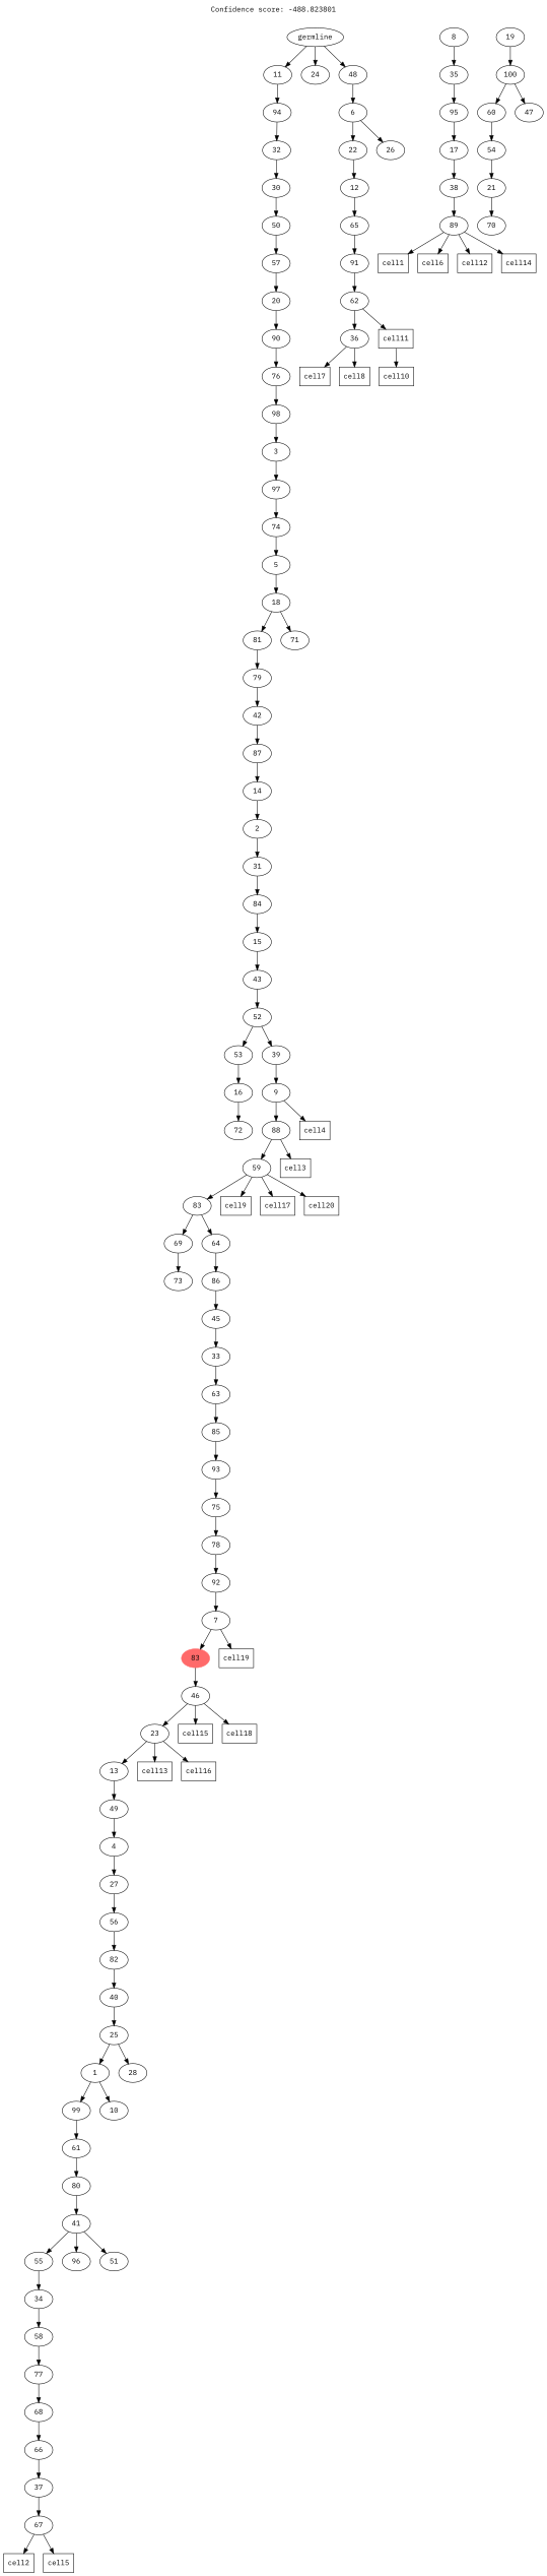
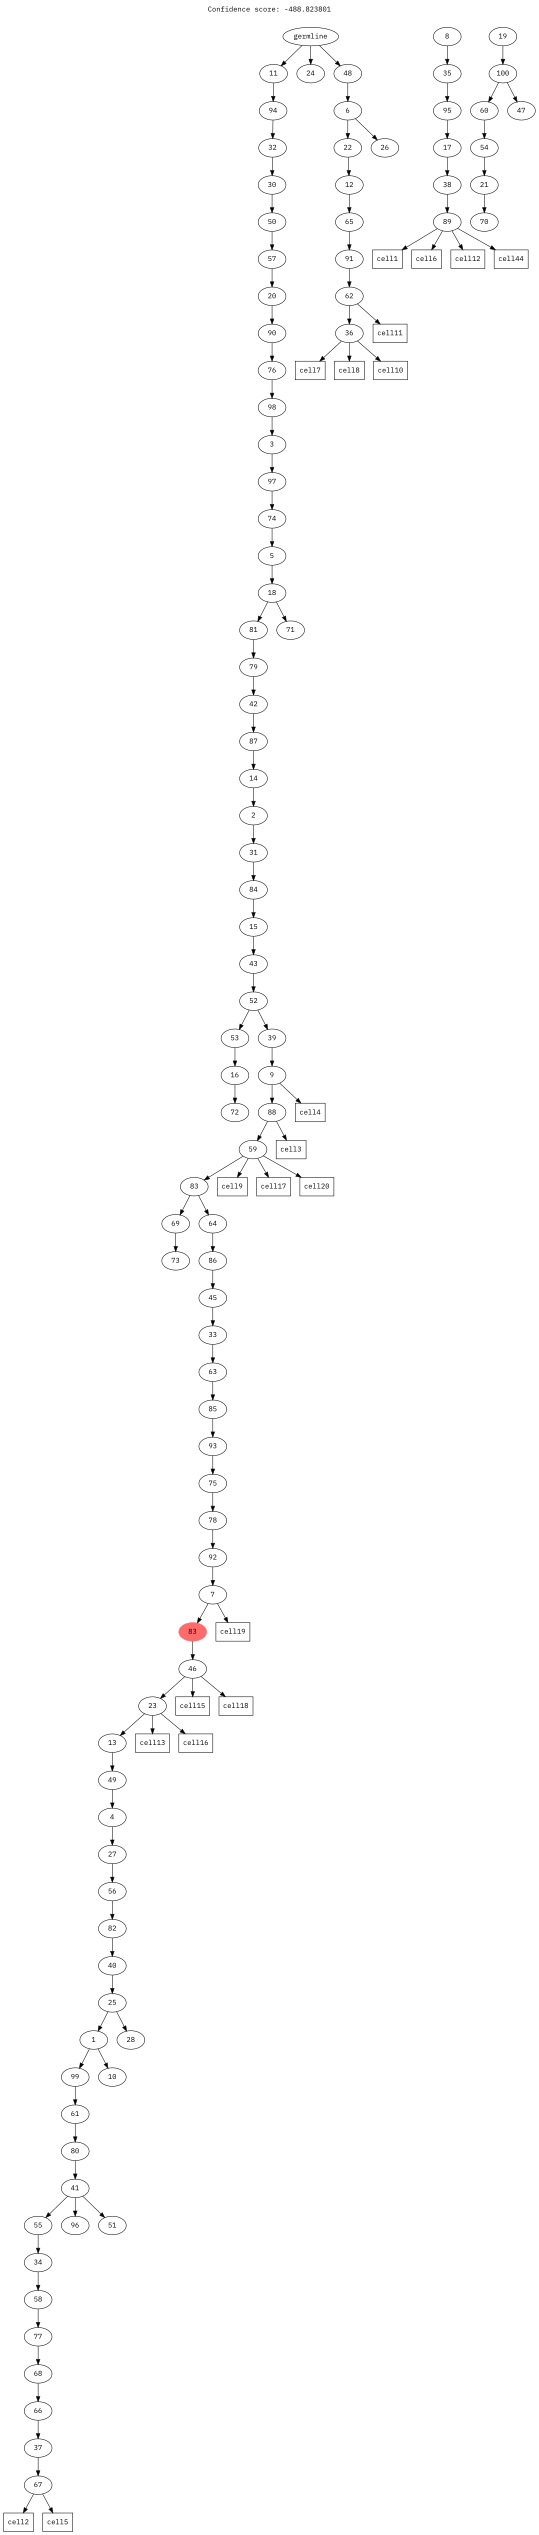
  digraph {
    fontname="IBM Plex Mono"
    label="Confidence score: -488.823801"
    labelloc=t
    node [fontname="IBM Plex Mono"]
    edge [fontname="IBM Plex Mono"]
    n1 [label=16]
    n2 [label=72]
    n3 [label=53]
    n4 [label=69]
    n5 [label=73]
    n6 [label=37]
    n7 [label=67]
    cell2 [shape=box]
    cell5 [shape=box]
    n10 [label=66]
    n11 [label=68]
    n12 [label=77]
    n13 [label=58]
    n14 [label=34]
    n15 [label=55]
    n16 [label=41]
    n17 [label=96]
    n18 [label=51]
    n19 [label=80]
    n20 [label=61]
    n21 [label=99]
    n22 [label=1]
    n23 [label=10]
    n24 [label=25]
    n25 [label=28]
    n26 [label=40]
    n27 [label=82]
    n28 [label=56]
    n29 [label=27]
    n30 [label=4]
    n31 [label=49]
    n32 [label=13]
    n33 [label=23]
    cell13 [shape=box]
    cell16 [shape=box]
    n36 [label=46]
    cell15 [shape=box]
    cell18 [shape=box]
    n39 [color=indianred1 label=83 style=filled]
    n40 [label=7]
    cell19 [shape=box]
    n42 [label=92]
    n43 [label=78]
    n44 [label=75]
    n45 [label=93]
    n46 [label=85]
    n47 [label=63]
    n48 [label=33]
    n49 [label=45]
    n50 [label=86]
    n51 [label=64]
    n52 [label=83]
    n53 [label=59]
    cell9 [shape=box]
    cell17 [shape=box]
    cell20 [shape=box]
    n57 [label=88]
    cell3 [shape=box]
    n59 [label=9]
    cell4 [shape=box]
    n61 [label=39]
    n62 [label=52]
    n63 [label=43]
    n64 [label=15]
    n65 [label=84]
    n66 [label=31]
    n67 [label=2]
    n68 [label=14]
    n69 [label=87]
    n70 [label=42]
    n71 [label=79]
    n72 [label=81]
    n73 [label=18]
    n74 [label=71]
    n75 [label=5]
    n76 [label=74]
    n77 [label=97]
    n78 [label=3]
    n79 [label=98]
    n80 [label=76]
    n81 [label=90]
    n82 [label=20]
    n83 [label=57]
    n84 [label=50]
    n85 [label=30]
    n86 [label=32]
    n87 [label=94]
    n88 [label=11]
    n89 [label=38]
    n90 [label=89]
    cell1 [shape=box]
    cell6 [shape=box]
    cell12 [shape=box]
-   cell14 [shape=box]
+   cell14 [shape=box label=cell44]
    n95 [label=17]
    n96 [label=95]
    n97 [label=35]
    n98 [label=8]
    n99 [label=70]
    n100 [label=21]
    n101 [label=54]
    n102 [label=60]
    n103 [label=100]
    n104 [label=47]
    n105 [label=19]
    n106 [label=24]
    n107 [label=62]
    n108 [label=36]
    cell11 [shape=box]
    cell7 [shape=box]
    cell8 [shape=box]
    cell10 [shape=box]
    n113 [label=91]
    n114 [label=65]
    n115 [label=12]
    n116 [label=22]
    n117 [label=6]
    n118 [label=26]
    n119 [label=48]
    n120 [label=germline]
    n1 -> n2
    n3 -> n1
    n4 -> n5
    n6 -> n7
    n7 -> cell2
    n7 -> cell5
    n10 -> n6
    n11 -> n10
    n12 -> n11
    n13 -> n12
    n14 -> n13
    n15 -> n14
    n16 -> n15
    n16 -> n17
    n16 -> n18
    n19 -> n16
    n20 -> n19
    n21 -> n20
    n22 -> n21
    n22 -> n23
    n24 -> n22
    n24 -> n25
    n26 -> n24
    n27 -> n26
    n28 -> n27
    n29 -> n28
    n30 -> n29
    n31 -> n30
    n32 -> n31
    n33 -> n32
    n33 -> cell13
    n33 -> cell16
    n36 -> n33
    n36 -> cell15
    n36 -> cell18
    n39 -> n36
    n40 -> n39
    n40 -> cell19
    n42 -> n40
    n43 -> n42
    n44 -> n43
    n45 -> n44
    n46 -> n45
    n47 -> n46
    n48 -> n47
    n49 -> n48
    n50 -> n49
    n51 -> n50
    n52 -> n4
    n52 -> n51
    n53 -> n52
    n53 -> cell9
    n53 -> cell17
    n53 -> cell20
    n57 -> n53
    n57 -> cell3
    n59 -> n57
    n59 -> cell4
    n61 -> n59
    n62 -> n3
    n62 -> n61
    n63 -> n62
    n64 -> n63
    n65 -> n64
    n66 -> n65
    n67 -> n66
    n68 -> n67
    n69 -> n68
    n70 -> n69
    n71 -> n70
    n72 -> n71
    n73 -> n72
    n73 -> n74
    n75 -> n73
    n76 -> n75
    n77 -> n76
    n78 -> n77
    n79 -> n78
    n80 -> n79
    n81 -> n80
    n82 -> n81
    n83 -> n82
    n84 -> n83
    n85 -> n84
    n86 -> n85
    n87 -> n86
    n88 -> n87
    n89 -> n90
    n90 -> cell1
    n90 -> cell6
    n90 -> cell12
    n90 -> cell14
    n95 -> n89
    n96 -> n95
    n97 -> n96
    n98 -> n97
    n100 -> n99
    n101 -> n100
    n102 -> n101
    n103 -> n102
    n103 -> n104
    n105 -> n103
    n107 -> n108
    n107 -> cell11
    n108 -> cell7
    n108 -> cell8
-   cell11 -> cell10
+   n108 -> cell10
    n113 -> n107
    n114 -> n113
    n115 -> n114
    n116 -> n115
    n117 -> n116
    n117 -> n118
    n119 -> n117
    n120 -> n88
    n120 -> n106
    n120 -> n119
  }
